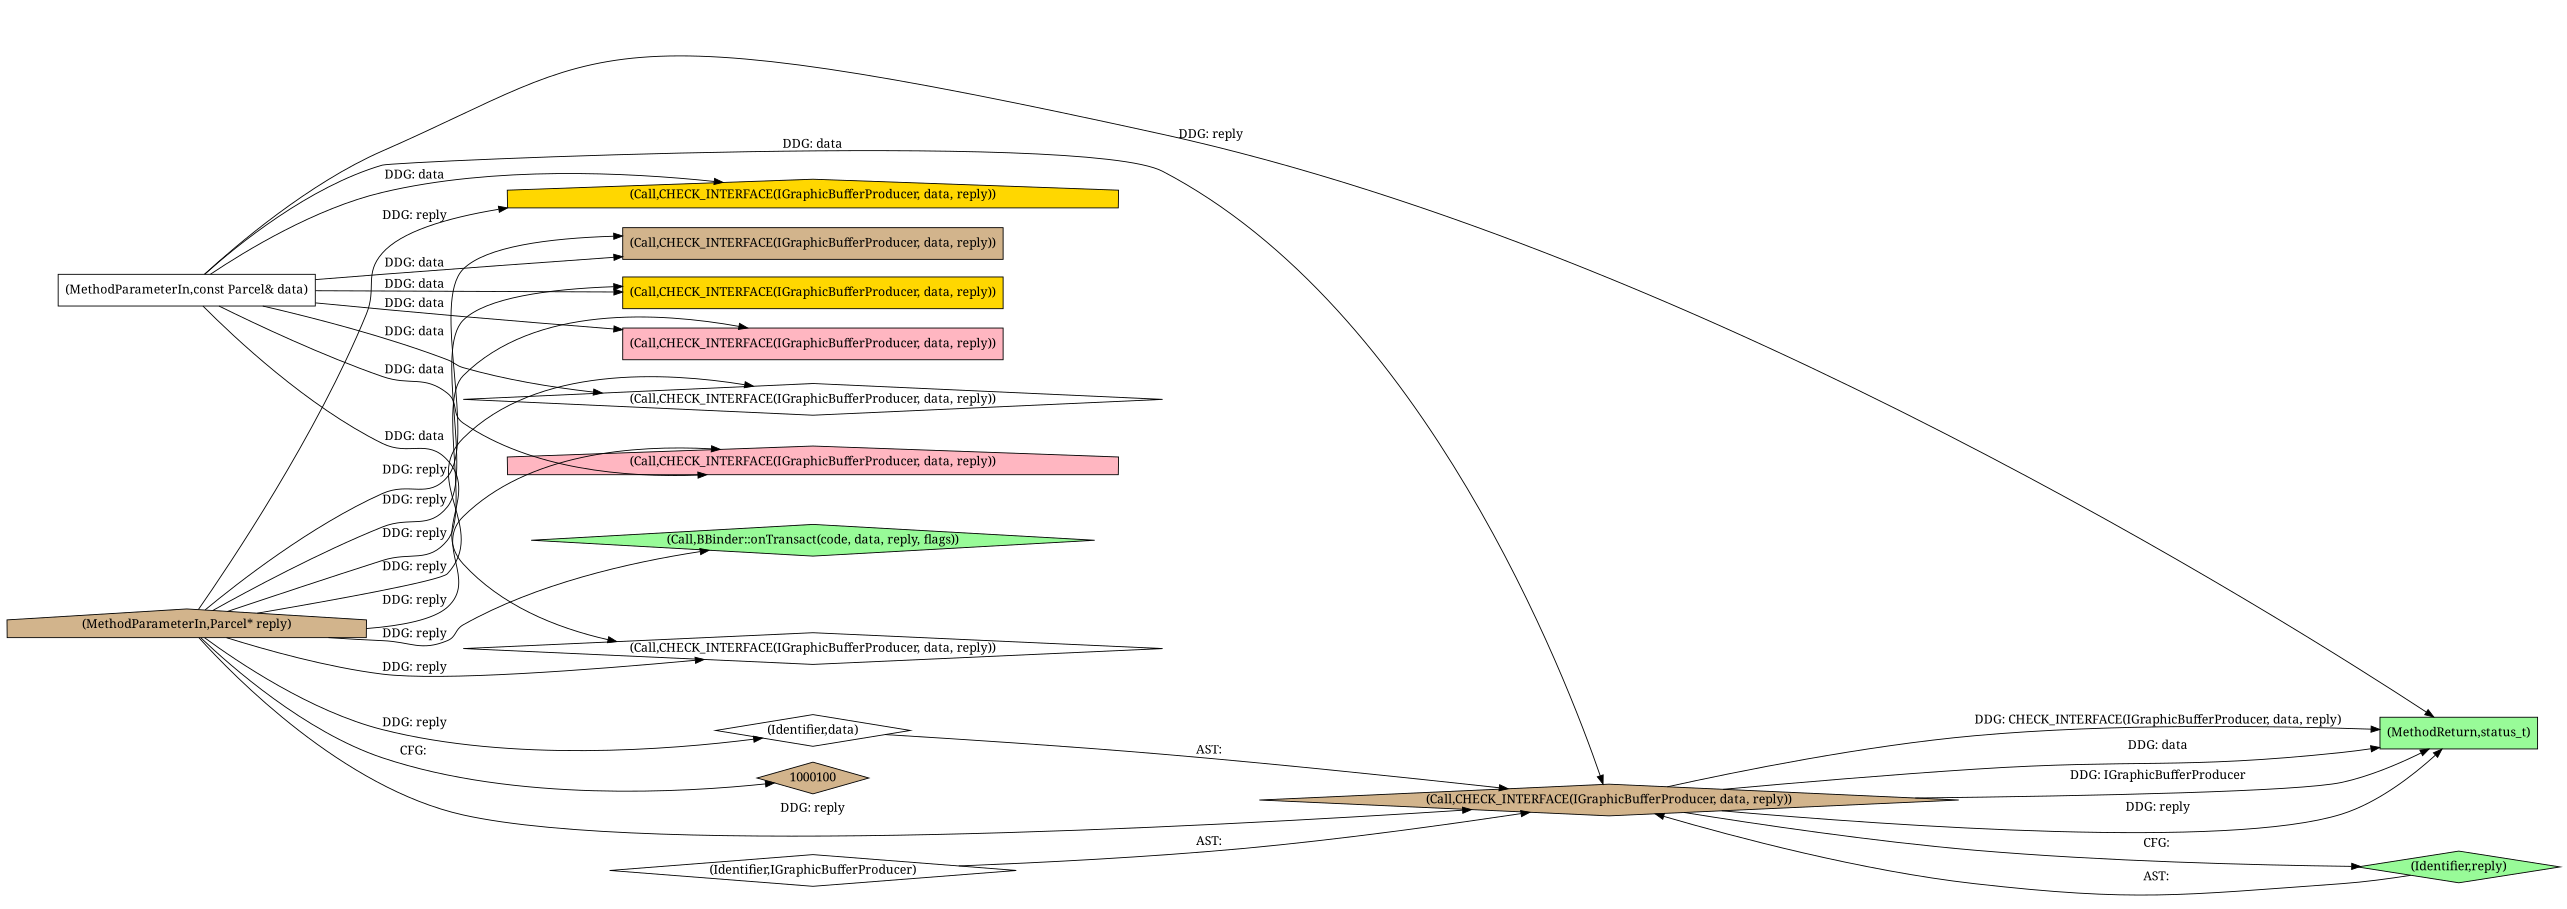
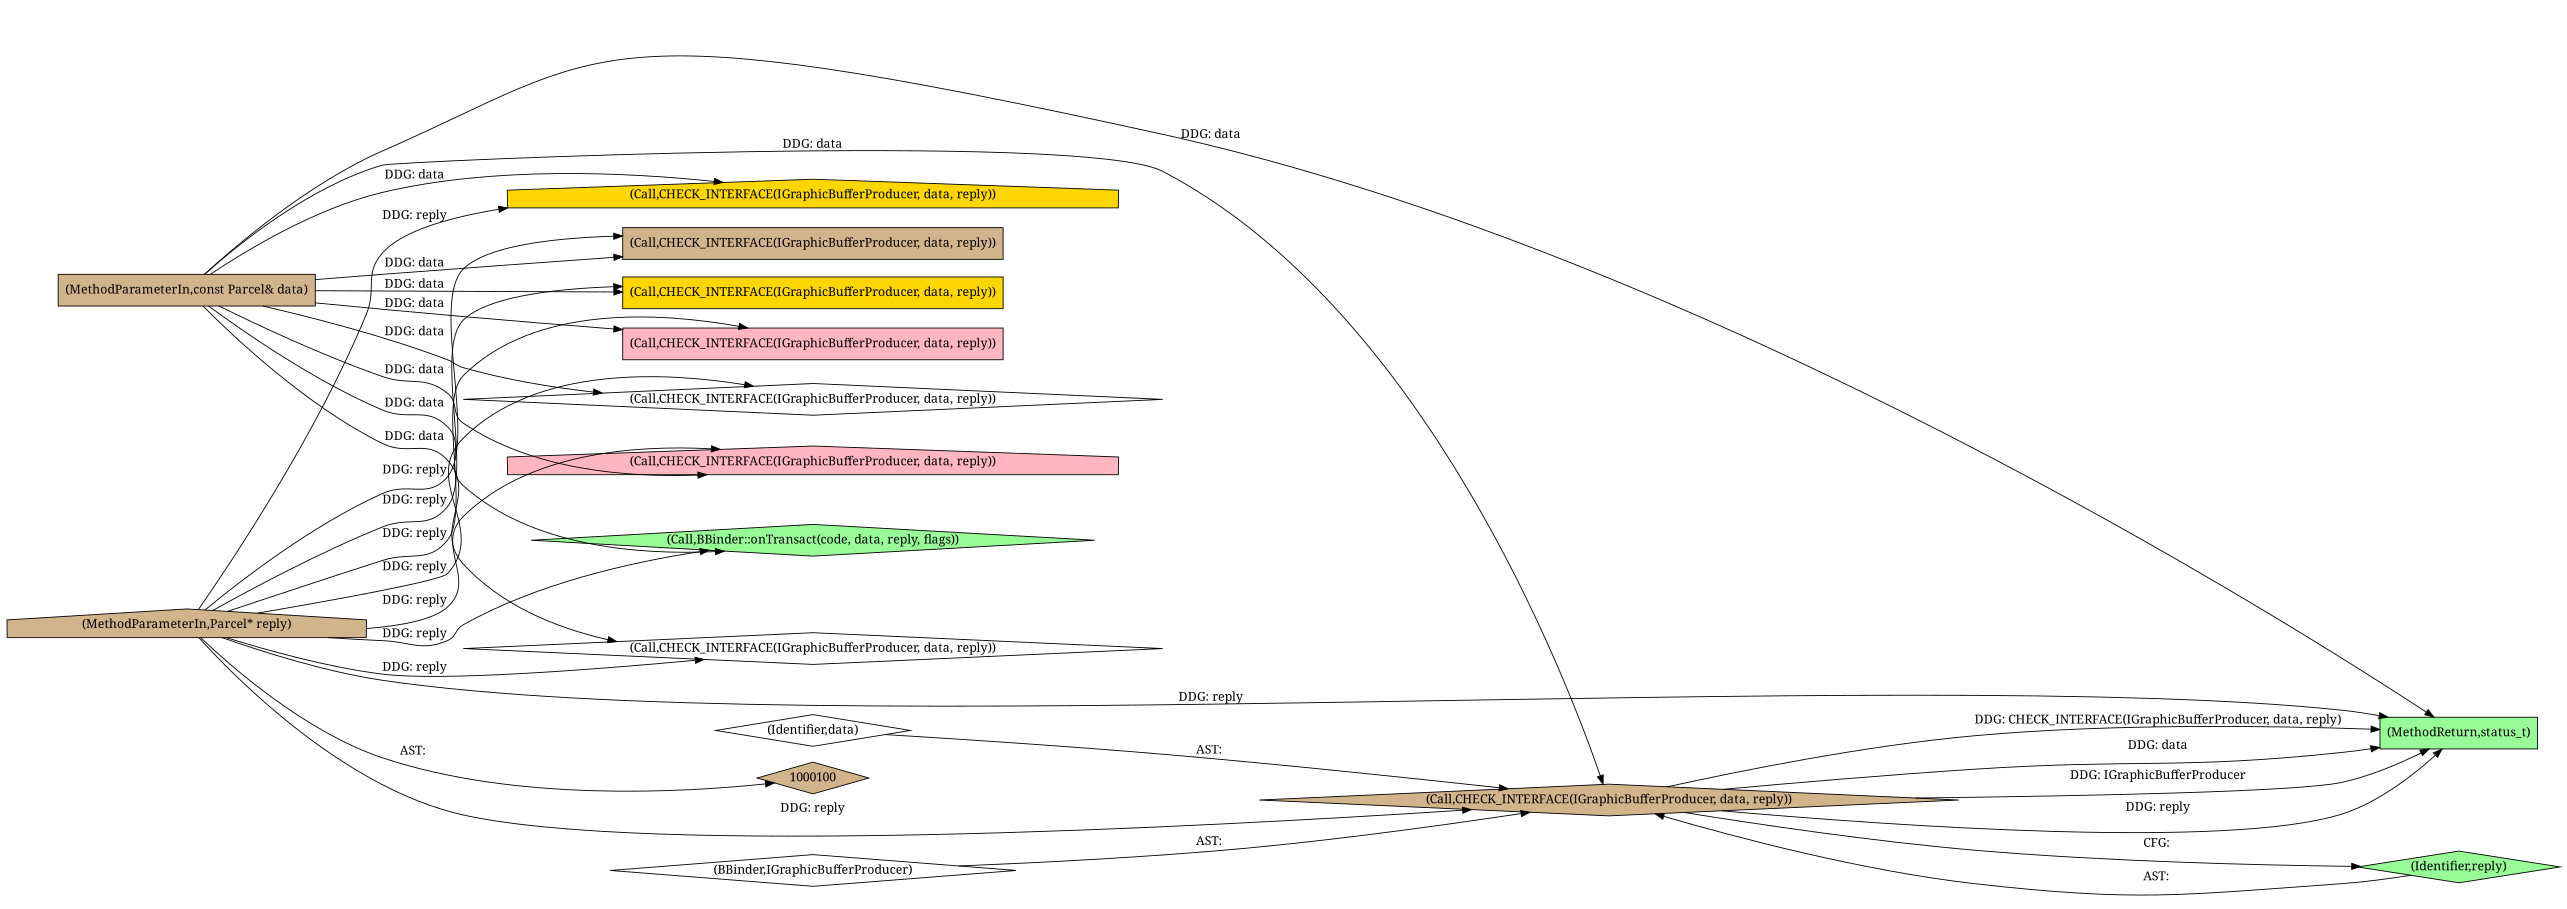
  digraph {
    fontname="Noto Serif"
    rankdir=LR
    node [fillcolor=tan fontname="Noto Serif" shape=diamond style=filled]
    edge [fontname="Noto Serif"]
    n1 [label="(Call,CHECK_INTERFACE(IGraphicBufferProducer, data, reply))"]
    n2 [fillcolor=palegreen label="(MethodReturn,status_t)" shape=box]
    n3 [fillcolor=palegreen label="(Identifier,reply)"]
-   n4 [fillcolor=white label="(MethodParameterIn,const Parcel& data)" shape=box]
+   n4 [label="(MethodParameterIn,const Parcel& data)" shape=box]
    n5 [fillcolor=palegreen label="(Call,BBinder::onTransact(code, data, reply, flags))"]
    n6 [fillcolor=white label="(Call,CHECK_INTERFACE(IGraphicBufferProducer, data, reply))"]
    n7 [label="(Call,CHECK_INTERFACE(IGraphicBufferProducer, data, reply))" shape=box]
    n8 [fillcolor=lightpink label="(Call,CHECK_INTERFACE(IGraphicBufferProducer, data, reply))" shape=box]
    n9 [fillcolor=white label="(Call,CHECK_INTERFACE(IGraphicBufferProducer, data, reply))"]
    n10 [fillcolor=lightpink label="(Call,CHECK_INTERFACE(IGraphicBufferProducer, data, reply))" shape=house]
    n11 [fillcolor=gold label="(Call,CHECK_INTERFACE(IGraphicBufferProducer, data, reply))" shape=house]
    n12 [fillcolor=gold label="(Call,CHECK_INTERFACE(IGraphicBufferProducer, data, reply))" shape=box]
    n13 [label="(MethodParameterIn,Parcel* reply)" shape=house]
    1000100
-   n15 [fillcolor=white label="(Identifier,IGraphicBufferProducer)"]
+   n15 [fillcolor=white label="(BBinder,IGraphicBufferProducer)"]
    n16 [fillcolor=white label="(Identifier,data)"]
    n1 -> n2 [label="DDG: IGraphicBufferProducer"]
    n1 -> n2 [label="DDG: reply"]
    n1 -> n2 [label="DDG: CHECK_INTERFACE(IGraphicBufferProducer, data, reply)"]
    n1 -> n2 [label="DDG: data"]
    n1 -> n3 [label="CFG: "]
    n3 -> n1 [label="AST: "]
    n4 -> n1 [label="DDG: data"]
-   n4 -> n2 [label="DDG: reply"]
+   n4 -> n2 [label="DDG: data"]
+   n4 -> n5 [label="DDG: data"]
    n4 -> n6 [label="DDG: data"]
    n4 -> n7 [label="DDG: data"]
    n4 -> n8 [label="DDG: data"]
    n4 -> n9 [label="DDG: data"]
    n4 -> n10 [label="DDG: data"]
    n4 -> n11 [label="DDG: data"]
    n4 -> n12 [label="DDG: data"]
    n13 -> n1 [label="DDG: reply"]
-   n13 -> n16 [label="DDG: reply"]
+   n13 -> n2 [label="DDG: reply"]
    n13 -> n5 [label="DDG: reply"]
    n13 -> n6 [label="DDG: reply"]
    n13 -> n7 [label="DDG: reply"]
    n13 -> n8 [label="DDG: reply"]
    n13 -> n9 [label="DDG: reply"]
    n13 -> n10 [label="DDG: reply"]
    n13 -> n11 [label="DDG: reply"]
    n13 -> n12 [label="DDG: reply"]
-   n13 -> 1000100 [label="CFG: "]
+   n13 -> 1000100 [label="AST: "]
    n15 -> n1 [label="AST: "]
    n16 -> n1 [label="AST: "]
  }
